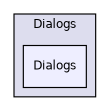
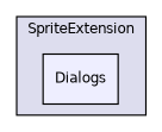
  digraph {
    compound=true
    fontname="DejaVu Sans"
    n1 [fillcolor="#eeeeff" fontname="DejaVu Sans" fontsize=10 label=Dialogs pencolor=black shape=box style=filled]
    subgraph cluster_1 {
      bgcolor="#ddddee"
      fontsize=10
-     label=Dialogs
+     label=SpriteExtension
      pencolor=black
      n1
    }
  }
